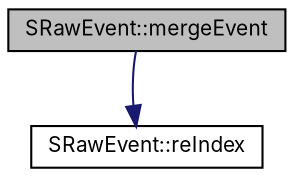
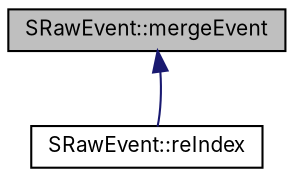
  digraph {
    rankdir=TB
    fontname=Inter
    node [color=black fontname=Inter fontsize=10 shape=record]
    n1 [fillcolor=grey75 fontcolor=black height=0.2 label="SRawEvent::mergeEvent" style=filled width=0.4]
    n2 [height=0.2 label="SRawEvent::reIndex" width=0.4]
-   n1 -> n2 [color=midnightblue fontname=Inter fontsize=10 labelfontname=FreeSans labelfontsize=10 style=solid]
+   n2 -> n1 [color=midnightblue fontname=Inter fontsize=10 labelfontname=FreeSans labelfontsize=10 style=solid]
  }
